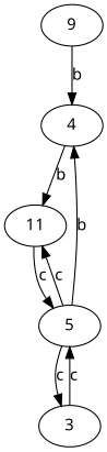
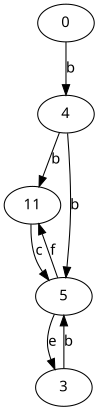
  strict digraph {
    fontname="Noto Sans"
    node [fontname="Noto Sans"]
    edge [fontname="Noto Sans"]
-   0 [label=9]
+   0
    4
    11
    5
    n5 [label=3]
    0 -> 4 [label=b]
    4 -> 11 [label=b]
    11 -> 5 [label=c]
-   5 -> 4 [label=b]
-   5 -> 11 [label=c]
-   5 -> n5 [label=c]
-   n5 -> 5 [label=c]
+   4 -> 5 [label=b]
+   5 -> 11 [label=f]
+   5 -> n5 [label=e]
+   n5 -> 5 [label=b]
  }
